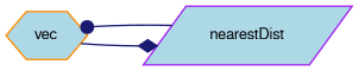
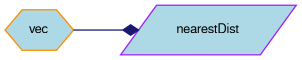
  digraph {
    rankdir=LR
    node [fillcolor=lightblue fontname=FreeSans fontsize=10 style=filled]
    edge [color=midnightblue fontname=FreeSans fontsize=10 labelfontname=FreeSans labelfontsize=10 style=solid]
    n1 [color=darkorange fontcolor=black height=0.2 label=vec shape=hexagon width=0.4]
    n2 [color=purple height=0.2 label=nearestDist shape=parallelogram width=0.4]
    n1 -> n2 [arrowhead=diamond]
-   n2 -> n1 [arrowhead=dot]
  }
